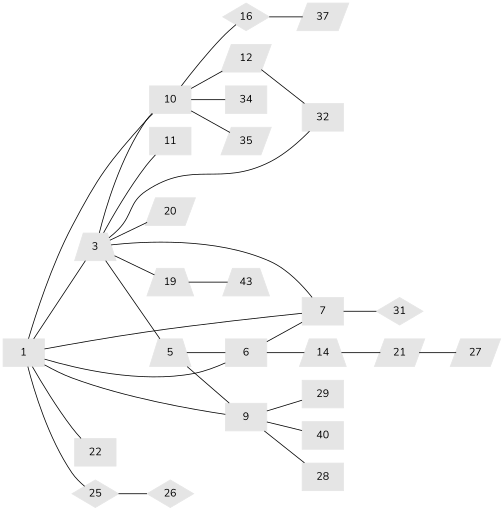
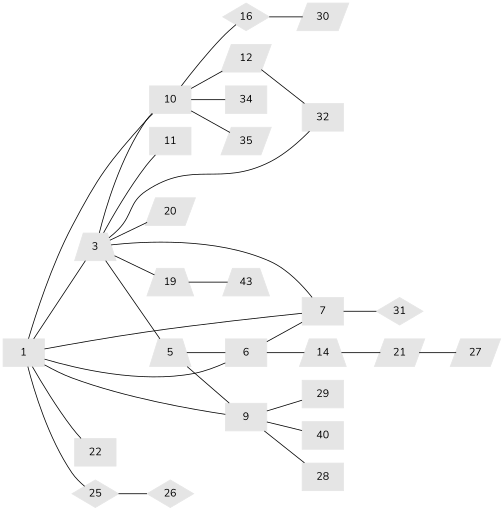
  graph {
    fontname=Nunito
    rankdir=LR
    node [color=gray90 fontname=Nunito shape=box style=filled]
    edge [fontname=Nunito]
    1 [super="+2+23+8"]
    3 [shape=trapezium super="+4"]
    6
    7 [super="+33"]
    9
    10 [super="+13+15"]
    22
    25 [shape=diamond]
    5 [shape=trapezium]
    11 [super="+17+42"]
    19 [shape=trapezium]
    20 [shape=parallelogram super="+41"]
    32
    14 [shape=trapezium]
    31 [shape=diamond]
    28
    29
    40
    12 [shape=parallelogram super="+24"]
    16 [shape=diamond]
    34
    35 [shape=parallelogram]
    26 [shape=diamond]
    43 [shape=trapezium]
    21 [shape=parallelogram]
-   30 [shape=parallelogram super="+46" label=37]
+   30 [shape=parallelogram super="+46"]
    27 [shape=parallelogram]
    1 -- 3 [weight=2]
    1 -- 6
    1 -- 7
    1 -- 9
    1 -- 10
    1 -- 22
    1 -- 25
    3 -- 7
    3 -- 10
    3 -- 5
    3 -- 11
    3 -- 19
    3 -- 20
    3 -- 32
    6 -- 7
    6 -- 14
    7 -- 31
    9 -- 28
    9 -- 29
    9 -- 40
    10 -- 12
    10 -- 16
    10 -- 34
    10 -- 35
    25 -- 26
    5 -- 6
    5 -- 9
    19 -- 43
    14 -- 21
    12 -- 32
    16 -- 30
    21 -- 27
  }
